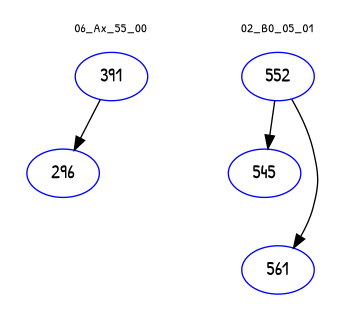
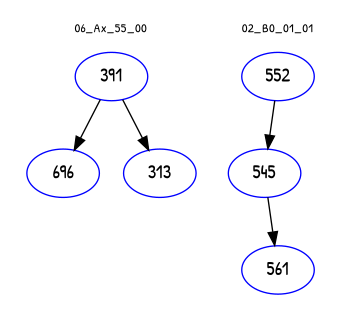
  digraph {
    fontname="Patrick Hand"
    node [color=blue fontname="Patrick Hand"]
    edge [color=black fontname="Patrick Hand"]
    n1 [label=391]
-   n2 [label=296]
+   n2 [label=696]
+   n3 [label=313]
    n4 [label=552]
    n5 [label=545]
    n6 [label=561]
    subgraph cluster_1 {
      color=white
      fontsize=10
      label="06_Ax_55_00"
      n1
      n2
+     n3
    }
    subgraph cluster_2 {
      color=white
      fontsize=10
-     label="02_B0_05_01"
+     label="02_B0_01_01"
      n4
      n5
      n6
    }
    n1 -> n2
+   n1 -> n3
    n4 -> n5
-   n4 -> n6
+   n5 -> n6
  }
